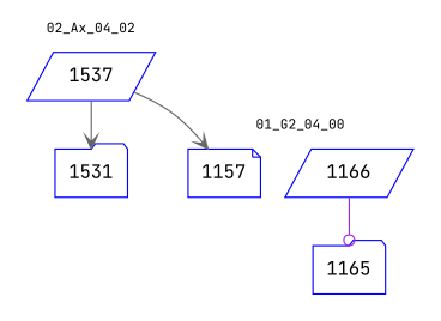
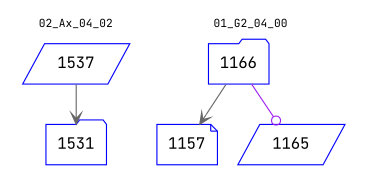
  digraph {
    fontname="JetBrains Mono"
    node [color=blue fontname="JetBrains Mono" shape=parallelogram]
    edge [arrowhead=vee color=gray40 fontname="JetBrains Mono"]
    n1 [label=1537]
    n2 [label=1531 shape=folder]
-   n3 [label=1166]
+   n3 [label=1166 shape=folder]
    n4 [label=1157 shape=note]
-   n5 [label=1165 shape=folder]
+   n5 [label=1165]
    subgraph cluster_1 {
      color=white
      fontsize=10
      label="02_Ax_04_02"
      n1
      n2
    }
    subgraph cluster_2 {
      color=white
      fontsize=10
      label="01_G2_04_00"
      n3
      n4
      n5
    }
    n1 -> n2
-   n1 -> n4
+   n3 -> n4
    n3 -> n5 [arrowhead=odot color=purple]
  }
